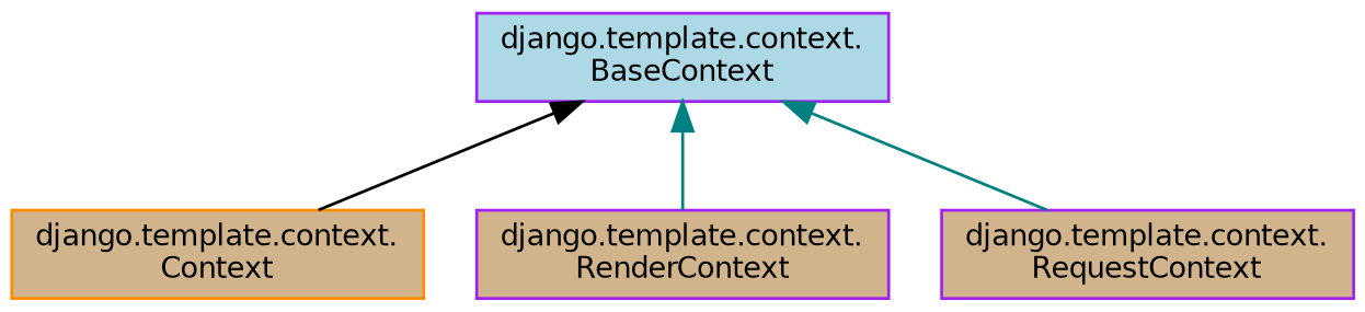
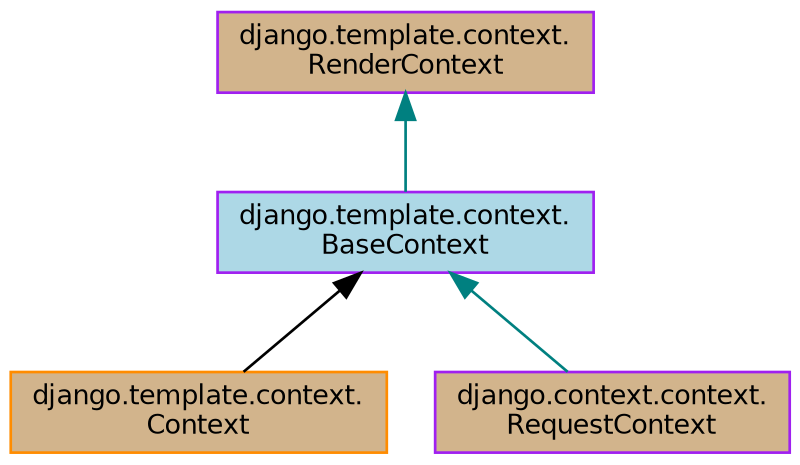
  digraph {
    node [color=purple fillcolor=tan fontname=Helvetica fontsize=10 shape=record style=filled]
    edge [color=teal dir=back fontname=Helvetica fontsize=10 labelfontname=Helvetica labelfontsize=10 style=solid]
    n1 [fillcolor=lightblue fontcolor=black height=0.2 label="django.template.context.\lBaseContext" width=0.4]
    n2 [color=darkorange height=0.2 label="django.template.context.\lContext" width=0.4]
    n3 [height=0.2 label="django.template.context.\lRenderContext" width=0.4]
-   n4 [height=0.2 label="django.template.context.\lRequestContext" width=0.4]
+   n4 [height=0.2 label="django.context.context.\lRequestContext" width=0.4]
    n1 -> n2 [color=black]
-   n1 -> n3
+   n3 -> n1
    n1 -> n4
  }
